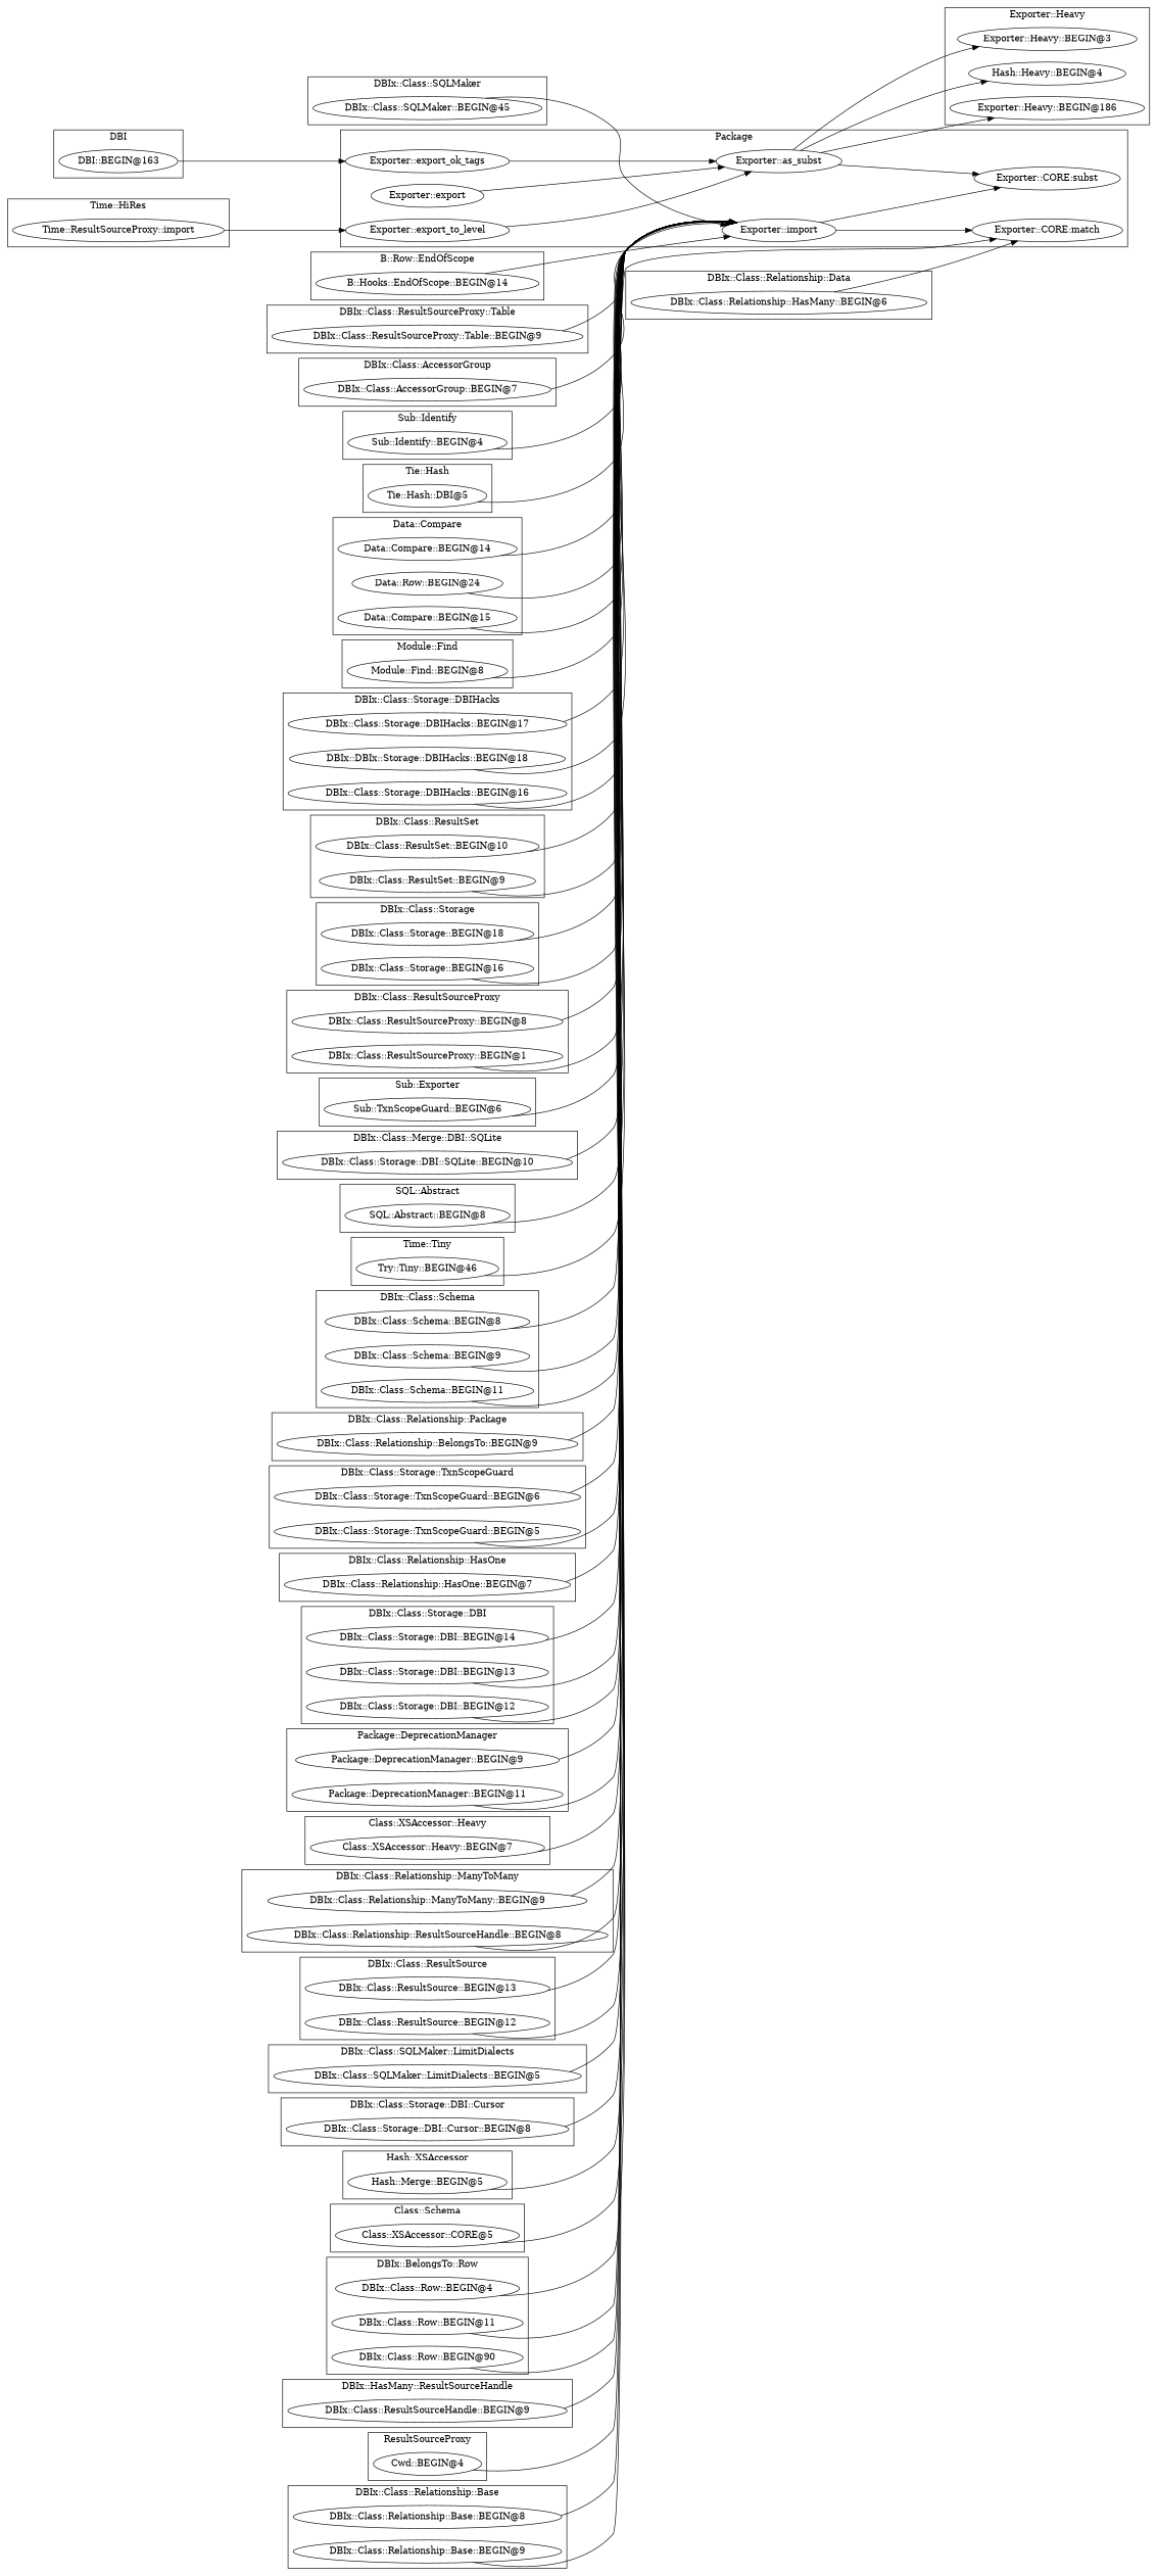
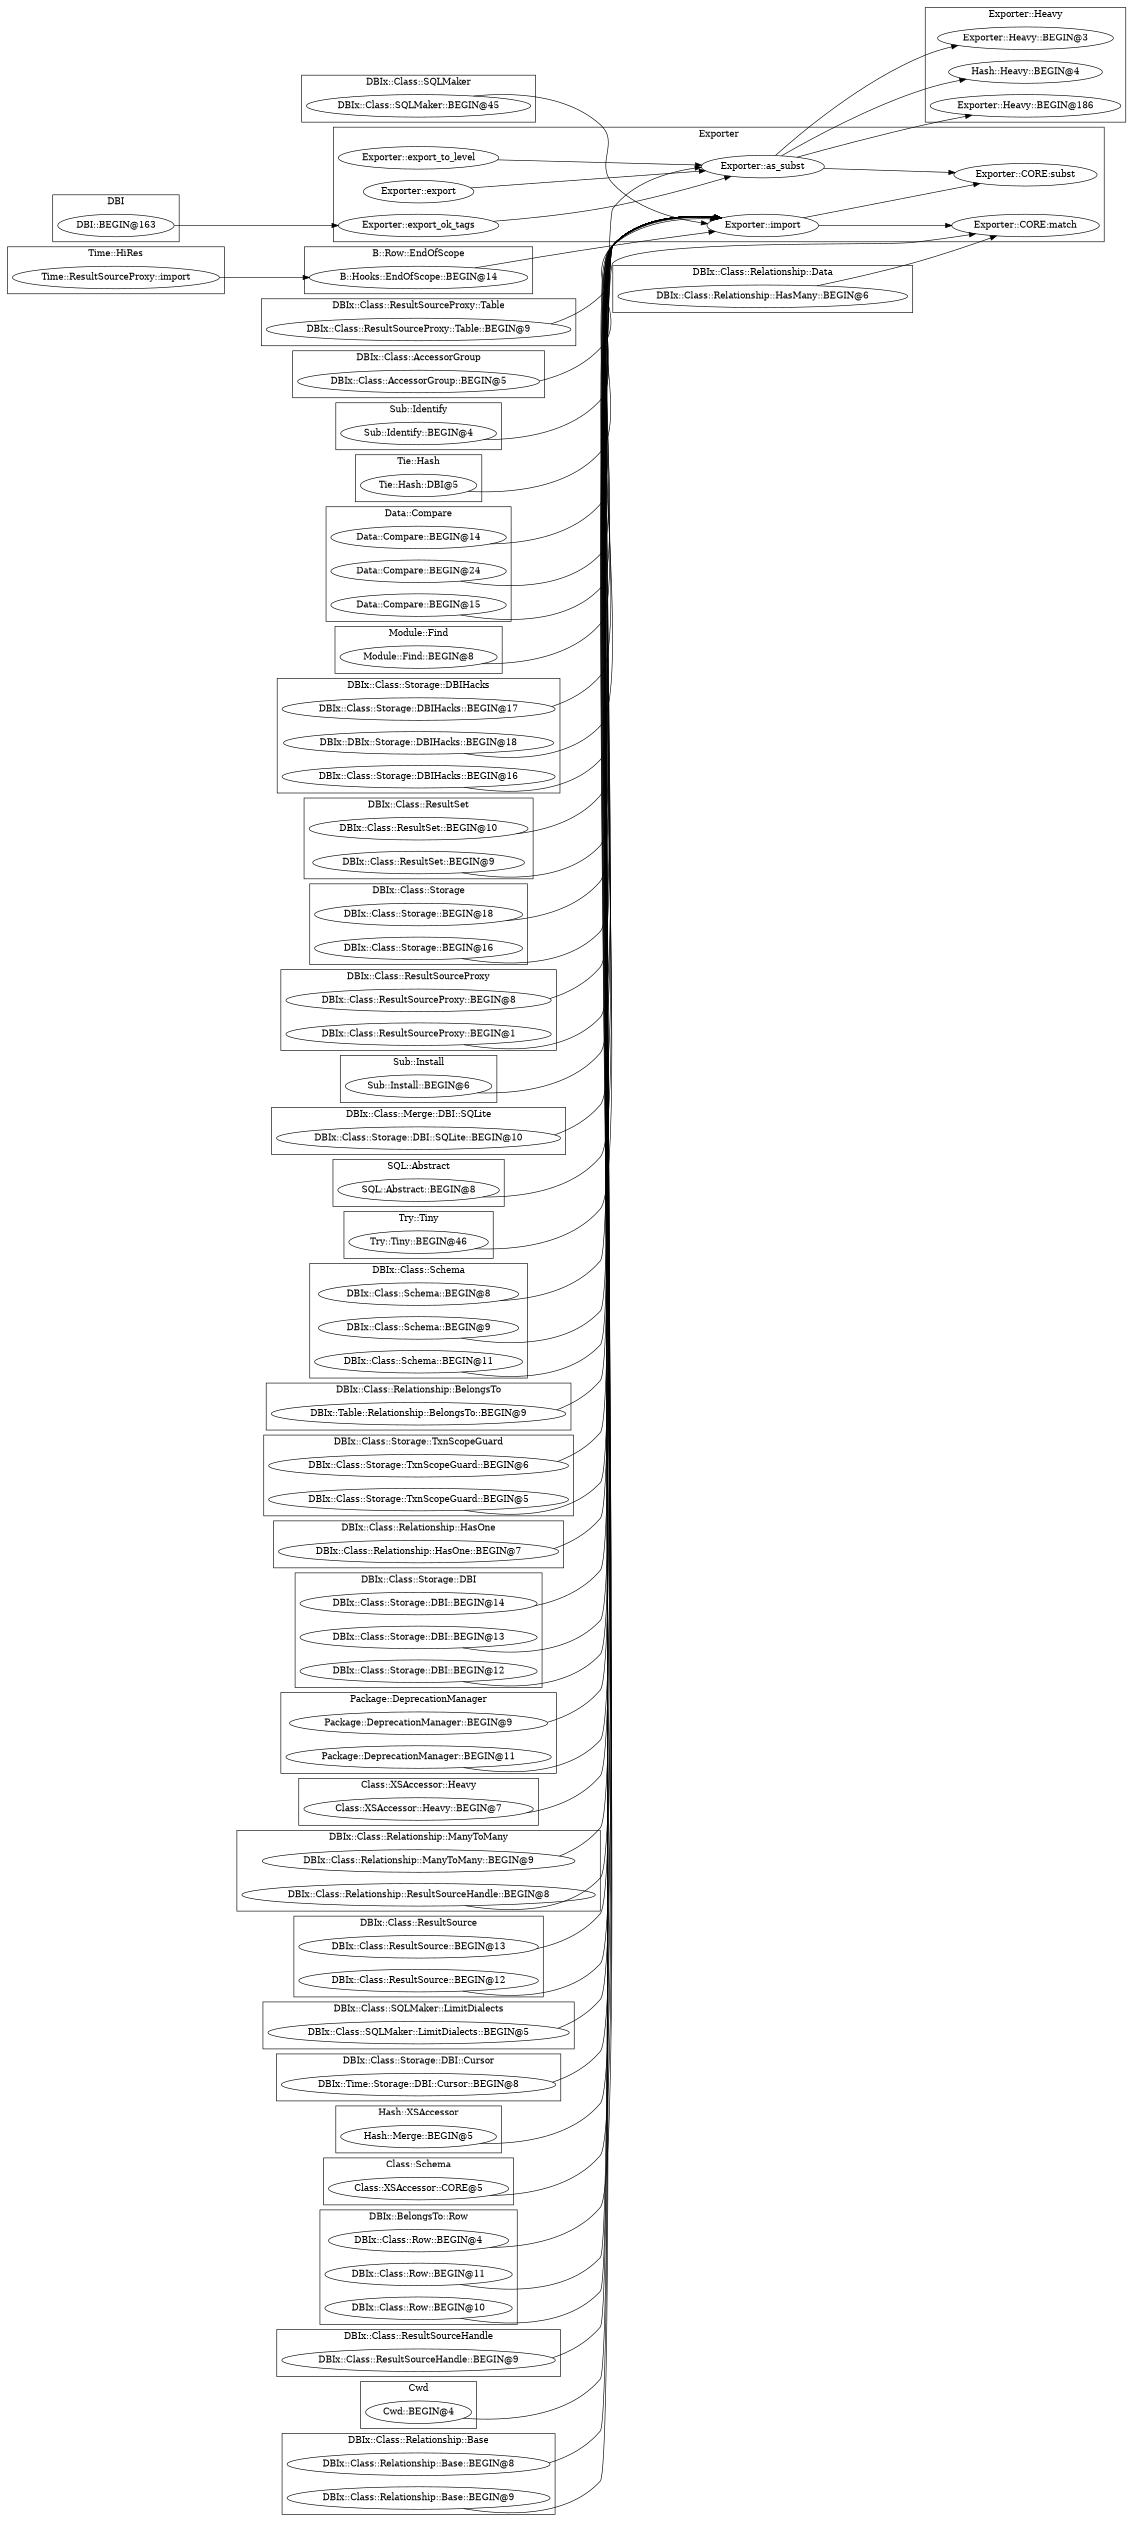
  digraph {
    rankdir=LR
    "DBIx::Class::SQLMaker::BEGIN@45"
    "B::Hooks::EndOfScope::BEGIN@14"
    "DBIx::Class::ResultSourceProxy::Table::BEGIN@9"
    "DBI::BEGIN@163"
-   "DBIx::Class::AccessorGroup::BEGIN@7"
+   "DBIx::Class::AccessorGroup::BEGIN@7" [label="DBIx::Class::AccessorGroup::BEGIN@5"]
    "Sub::Identify::BEGIN@4"
    n7 [label="Tie::Hash::DBI@5"]
    "Data::Compare::BEGIN@14"
-   "Data::Compare::BEGIN@24" [label="Data::Row::BEGIN@24"]
+   "Data::Compare::BEGIN@24"
    "Data::Compare::BEGIN@15"
    "Module::Find::BEGIN@8"
    "DBIx::Class::Storage::DBIHacks::BEGIN@17"
    n13 [label="DBIx::DBIx::Storage::DBIHacks::BEGIN@18"]
    "DBIx::Class::Storage::DBIHacks::BEGIN@16"
    "DBIx::Class::ResultSet::BEGIN@10"
    "DBIx::Class::ResultSet::BEGIN@9"
    "DBIx::Class::Storage::BEGIN@18"
    "DBIx::Class::Storage::BEGIN@16"
    n19 [label="Hash::Heavy::BEGIN@4"]
    "Exporter::Heavy::BEGIN@186"
    "Exporter::Heavy::BEGIN@3"
    "DBIx::Class::ResultSourceProxy::BEGIN@8"
    n23 [label="DBIx::Class::ResultSourceProxy::BEGIN@1"]
    "Exporter::import"
    "Exporter::export_to_level"
    n26 [label="Exporter::as_subst"]
    "Exporter::export"
    "Exporter::CORE:subst"
    "Exporter::export_ok_tags"
    "Exporter::CORE:match"
-   "Sub::Install::BEGIN@6" [label="Sub::TxnScopeGuard::BEGIN@6"]
+   "Sub::Install::BEGIN@6"
    "DBIx::Class::Storage::DBI::SQLite::BEGIN@10"
    "SQL::Abstract::BEGIN@8"
    "Try::Tiny::BEGIN@46"
    "DBIx::Class::Schema::BEGIN@8"
    "DBIx::Class::Schema::BEGIN@9"
    "DBIx::Class::Schema::BEGIN@11"
-   "DBIx::Class::Relationship::BelongsTo::BEGIN@9"
+   "DBIx::Class::Relationship::BelongsTo::BEGIN@9" [label="DBIx::Table::Relationship::BelongsTo::BEGIN@9"]
    "DBIx::Class::Storage::TxnScopeGuard::BEGIN@6"
    "DBIx::Class::Storage::TxnScopeGuard::BEGIN@5"
    "DBIx::Class::Relationship::HasOne::BEGIN@7"
    "DBIx::Class::Storage::DBI::BEGIN@14"
    "DBIx::Class::Storage::DBI::BEGIN@13"
    "DBIx::Class::Storage::DBI::BEGIN@12"
    "Package::DeprecationManager::BEGIN@9"
    "Package::DeprecationManager::BEGIN@11"
    "Class::XSAccessor::Heavy::BEGIN@7"
    "DBIx::Class::Relationship::ManyToMany::BEGIN@9"
    n49 [label="DBIx::Class::Relationship::ResultSourceHandle::BEGIN@8"]
    "DBIx::Class::ResultSource::BEGIN@13"
    "DBIx::Class::ResultSource::BEGIN@12"
    "DBIx::Class::Relationship::Base::BEGIN@8"
    "DBIx::Class::Relationship::Base::BEGIN@9"
    n54 [label="DBIx::Class::SQLMaker::LimitDialects::BEGIN@5"]
-   "DBIx::Class::Storage::DBI::Cursor::BEGIN@8"
+   "DBIx::Class::Storage::DBI::Cursor::BEGIN@8" [label="DBIx::Time::Storage::DBI::Cursor::BEGIN@8"]
    n56 [label="Time::ResultSourceProxy::import"]
    "Hash::Merge::BEGIN@5"
    n58 [label="Class::XSAccessor::CORE@5"]
    "DBIx::Class::Relationship::HasMany::BEGIN@6"
    n60 [label="DBIx::Class::Row::BEGIN@4"]
    "DBIx::Class::Row::BEGIN@11"
-   "DBIx::Class::Row::BEGIN@10" [label="DBIx::Class::Row::BEGIN@90"]
+   "DBIx::Class::Row::BEGIN@10"
    "DBIx::Class::ResultSourceHandle::BEGIN@9"
    "Cwd::BEGIN@4"
    subgraph cluster_1 {
      label="DBIx::Class::SQLMaker"
      "DBIx::Class::SQLMaker::BEGIN@45"
    }
    subgraph cluster_2 {
      label="B::Row::EndOfScope"
      "B::Hooks::EndOfScope::BEGIN@14"
    }
    subgraph cluster_3 {
      label="DBIx::Class::ResultSourceProxy::Table"
      "DBIx::Class::ResultSourceProxy::Table::BEGIN@9"
    }
    subgraph cluster_4 {
      label=DBI
      "DBI::BEGIN@163"
    }
    subgraph cluster_5 {
      label="DBIx::Class::AccessorGroup"
      "DBIx::Class::AccessorGroup::BEGIN@7"
    }
    subgraph cluster_6 {
      label="Sub::Identify"
      "Sub::Identify::BEGIN@4"
    }
    subgraph cluster_7 {
      label="Tie::Hash"
      n7
    }
    subgraph cluster_8 {
      label="Data::Compare"
      "Data::Compare::BEGIN@14"
      "Data::Compare::BEGIN@24"
      "Data::Compare::BEGIN@15"
    }
    subgraph cluster_9 {
      label="Module::Find"
      "Module::Find::BEGIN@8"
    }
    subgraph cluster_10 {
      label="DBIx::Class::Storage::DBIHacks"
      "DBIx::Class::Storage::DBIHacks::BEGIN@17"
      n13
      "DBIx::Class::Storage::DBIHacks::BEGIN@16"
    }
    subgraph cluster_11 {
      label="DBIx::Class::ResultSet"
      "DBIx::Class::ResultSet::BEGIN@10"
      "DBIx::Class::ResultSet::BEGIN@9"
    }
    subgraph cluster_12 {
      label="DBIx::Class::Storage"
      "DBIx::Class::Storage::BEGIN@18"
      "DBIx::Class::Storage::BEGIN@16"
    }
    subgraph cluster_13 {
      label="Exporter::Heavy"
      n19
      "Exporter::Heavy::BEGIN@186"
      "Exporter::Heavy::BEGIN@3"
    }
    subgraph cluster_14 {
      label="DBIx::Class::ResultSourceProxy"
      "DBIx::Class::ResultSourceProxy::BEGIN@8"
      n23
    }
    subgraph cluster_15 {
-     label=Package
+     label=Exporter
      "Exporter::import"
      "Exporter::export_to_level"
      n26
      "Exporter::export"
      "Exporter::CORE:subst"
      "Exporter::export_ok_tags"
      "Exporter::CORE:match"
    }
    subgraph cluster_16 {
-     label="Sub::Exporter"
+     label="Sub::Install"
      "Sub::Install::BEGIN@6"
    }
    subgraph cluster_17 {
      label="DBIx::Class::Merge::DBI::SQLite"
      "DBIx::Class::Storage::DBI::SQLite::BEGIN@10"
    }
    subgraph cluster_18 {
      label="SQL::Abstract"
      "SQL::Abstract::BEGIN@8"
    }
    subgraph cluster_19 {
-     label="Time::Tiny"
+     label="Try::Tiny"
      "Try::Tiny::BEGIN@46"
    }
    subgraph cluster_20 {
      label="DBIx::Class::Schema"
      "DBIx::Class::Schema::BEGIN@8"
      "DBIx::Class::Schema::BEGIN@9"
      "DBIx::Class::Schema::BEGIN@11"
    }
    subgraph cluster_21 {
-     label="DBIx::Class::Relationship::Package"
+     label="DBIx::Class::Relationship::BelongsTo"
      "DBIx::Class::Relationship::BelongsTo::BEGIN@9"
    }
    subgraph cluster_22 {
      label="DBIx::Class::Storage::TxnScopeGuard"
      "DBIx::Class::Storage::TxnScopeGuard::BEGIN@6"
      "DBIx::Class::Storage::TxnScopeGuard::BEGIN@5"
    }
    subgraph cluster_23 {
      label="DBIx::Class::Relationship::HasOne"
      "DBIx::Class::Relationship::HasOne::BEGIN@7"
    }
    subgraph cluster_24 {
      label="DBIx::Class::Storage::DBI"
      "DBIx::Class::Storage::DBI::BEGIN@14"
      "DBIx::Class::Storage::DBI::BEGIN@13"
      "DBIx::Class::Storage::DBI::BEGIN@12"
    }
    subgraph cluster_25 {
      label="Package::DeprecationManager"
      "Package::DeprecationManager::BEGIN@9"
      "Package::DeprecationManager::BEGIN@11"
    }
    subgraph cluster_26 {
      label="Class::XSAccessor::Heavy"
      "Class::XSAccessor::Heavy::BEGIN@7"
    }
    subgraph cluster_27 {
      label="DBIx::Class::Relationship::ManyToMany"
      "DBIx::Class::Relationship::ManyToMany::BEGIN@9"
      n49
    }
    subgraph cluster_28 {
      label="DBIx::Class::ResultSource"
      "DBIx::Class::ResultSource::BEGIN@13"
      "DBIx::Class::ResultSource::BEGIN@12"
    }
    subgraph cluster_29 {
      label="DBIx::Class::Relationship::Base"
      "DBIx::Class::Relationship::Base::BEGIN@8"
      "DBIx::Class::Relationship::Base::BEGIN@9"
    }
    subgraph cluster_30 {
      label="DBIx::Class::SQLMaker::LimitDialects"
      n54
    }
    subgraph cluster_31 {
      label="DBIx::Class::Storage::DBI::Cursor"
      "DBIx::Class::Storage::DBI::Cursor::BEGIN@8"
    }
    subgraph cluster_32 {
      label="Time::HiRes"
      n56
    }
    subgraph cluster_33 {
      label="Hash::XSAccessor"
      "Hash::Merge::BEGIN@5"
    }
    subgraph cluster_34 {
      label="Class::Schema"
      n58
    }
    subgraph cluster_35 {
      label="DBIx::Class::Relationship::Data"
      "DBIx::Class::Relationship::HasMany::BEGIN@6"
    }
    subgraph cluster_36 {
      label="DBIx::BelongsTo::Row"
      n60
      "DBIx::Class::Row::BEGIN@11"
      "DBIx::Class::Row::BEGIN@10"
    }
    subgraph cluster_37 {
-     label="DBIx::HasMany::ResultSourceHandle"
+     label="DBIx::Class::ResultSourceHandle"
      "DBIx::Class::ResultSourceHandle::BEGIN@9"
    }
    subgraph cluster_38 {
-     label=ResultSourceProxy
+     label=Cwd
      "Cwd::BEGIN@4"
    }
    "DBIx::Class::SQLMaker::BEGIN@45" -> "Exporter::import"
    "B::Hooks::EndOfScope::BEGIN@14" -> "Exporter::import"
    "DBIx::Class::ResultSourceProxy::Table::BEGIN@9" -> "Exporter::import"
    "DBI::BEGIN@163" -> "Exporter::export_ok_tags"
    "DBIx::Class::AccessorGroup::BEGIN@7" -> "Exporter::import"
    "Sub::Identify::BEGIN@4" -> "Exporter::import"
    n7 -> "Exporter::import"
    "Data::Compare::BEGIN@14" -> "Exporter::import"
    "Data::Compare::BEGIN@24" -> "Exporter::import"
    "Data::Compare::BEGIN@15" -> "Exporter::import"
    "Module::Find::BEGIN@8" -> "Exporter::import"
    "DBIx::Class::Storage::DBIHacks::BEGIN@17" -> "Exporter::import"
    n13 -> "Exporter::import"
    "DBIx::Class::Storage::DBIHacks::BEGIN@16" -> "Exporter::import"
    "DBIx::Class::ResultSet::BEGIN@10" -> "Exporter::import"
    "DBIx::Class::ResultSet::BEGIN@9" -> "Exporter::import"
    "DBIx::Class::Storage::BEGIN@18" -> "Exporter::import"
    "DBIx::Class::Storage::BEGIN@16" -> "Exporter::import"
    "DBIx::Class::ResultSourceProxy::BEGIN@8" -> "Exporter::import"
    n23 -> "Exporter::import"
    "Exporter::import" -> "Exporter::CORE:subst"
    "Exporter::import" -> "Exporter::CORE:match"
    "Exporter::export_to_level" -> n26
    n26 -> n19
    n26 -> "Exporter::Heavy::BEGIN@186"
    n26 -> "Exporter::Heavy::BEGIN@3"
    n26 -> "Exporter::CORE:subst"
    "Exporter::export" -> n26
    "Exporter::export_ok_tags" -> n26
    "Sub::Install::BEGIN@6" -> "Exporter::import"
    "DBIx::Class::Storage::DBI::SQLite::BEGIN@10" -> "Exporter::import"
    "SQL::Abstract::BEGIN@8" -> "Exporter::import"
    "Try::Tiny::BEGIN@46" -> "Exporter::import"
    "DBIx::Class::Schema::BEGIN@8" -> "Exporter::import"
    "DBIx::Class::Schema::BEGIN@9" -> "Exporter::import"
    "DBIx::Class::Schema::BEGIN@11" -> "Exporter::import"
    "DBIx::Class::Relationship::BelongsTo::BEGIN@9" -> "Exporter::import"
    "DBIx::Class::Storage::TxnScopeGuard::BEGIN@6" -> "Exporter::import"
    "DBIx::Class::Storage::TxnScopeGuard::BEGIN@5" -> "Exporter::import"
    "DBIx::Class::Relationship::HasOne::BEGIN@7" -> "Exporter::import"
    "DBIx::Class::Storage::DBI::BEGIN@14" -> "Exporter::import"
    "DBIx::Class::Storage::DBI::BEGIN@13" -> "Exporter::import"
    "DBIx::Class::Storage::DBI::BEGIN@12" -> "Exporter::import"
    "Package::DeprecationManager::BEGIN@9" -> "Exporter::import"
    "Package::DeprecationManager::BEGIN@11" -> "Exporter::import"
    "Class::XSAccessor::Heavy::BEGIN@7" -> "Exporter::import"
    "DBIx::Class::Relationship::ManyToMany::BEGIN@9" -> "Exporter::import"
    n49 -> "Exporter::import"
    "DBIx::Class::ResultSource::BEGIN@13" -> "Exporter::import"
    "DBIx::Class::ResultSource::BEGIN@12" -> "Exporter::import"
    "DBIx::Class::Relationship::Base::BEGIN@8" -> "Exporter::import"
    "DBIx::Class::Relationship::Base::BEGIN@9" -> "Exporter::CORE:match"
    n54 -> "Exporter::import"
    "DBIx::Class::Storage::DBI::Cursor::BEGIN@8" -> "Exporter::import"
-   n56 -> "Exporter::export_to_level"
+   n56 -> "B::Hooks::EndOfScope::BEGIN@14"
    "Hash::Merge::BEGIN@5" -> "Exporter::import"
    n58 -> "Exporter::import"
    "DBIx::Class::Relationship::HasMany::BEGIN@6" -> "Exporter::CORE:match"
    n60 -> "Exporter::import"
    "DBIx::Class::Row::BEGIN@11" -> "Exporter::import"
    "DBIx::Class::Row::BEGIN@10" -> "Exporter::import"
    "DBIx::Class::ResultSourceHandle::BEGIN@9" -> "Exporter::import"
-   "Cwd::BEGIN@4" -> "Exporter::import"
+   "Cwd::BEGIN@4" -> n26
  }
